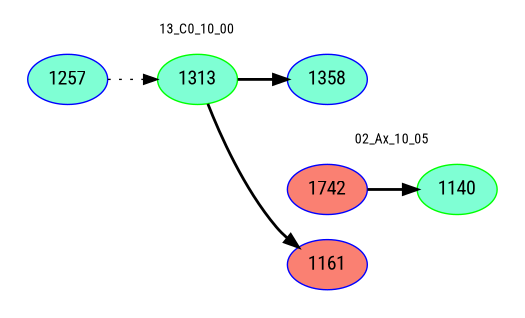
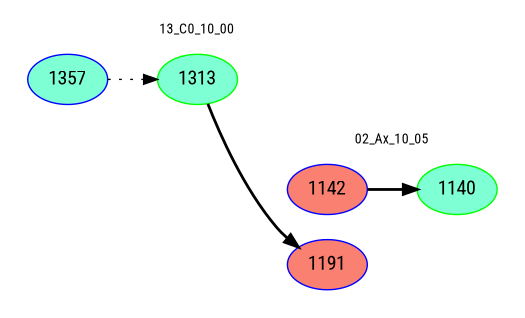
  digraph {
    fontname="Roboto Condensed"
    rankdir=LR
    node [color=blue fillcolor=aquamarine fontname="Roboto Condensed" style=filled]
    edge [color=black fontname="Roboto Condensed" style=bold]
-   n1 [fillcolor=salmon label=1742]
+   n1 [fillcolor=salmon label=1142]
    n2 [color=green label=1140]
-   n3 [fillcolor=salmon label=1161]
-   n4 [label=1257]
+   n3 [fillcolor=salmon label=1191]
+   n4 [label=1357]
    n5 [color=green label=1313]
-   n6 [label=1358]
    subgraph cluster_1 {
      color=white
      fontsize=10
      label="02_Ax_10_05"
      n1
      n2
      n3
    }
    subgraph cluster_2 {
      color=white
      fontsize=10
      label="13_C0_10_00"
      n4
      n5
-     n6
    }
    n1 -> n2
    n4 -> n5 [style=dotted]
    n5 -> n3
-   n5 -> n6
  }
